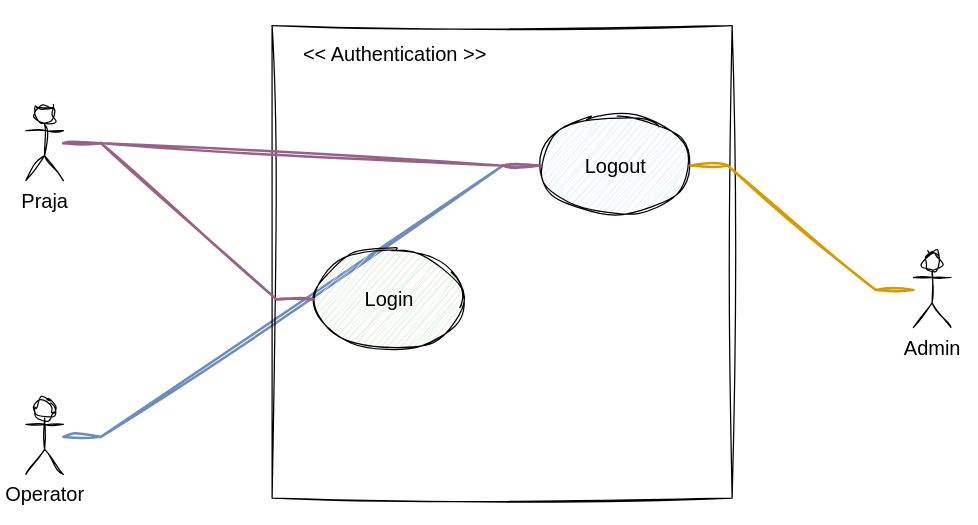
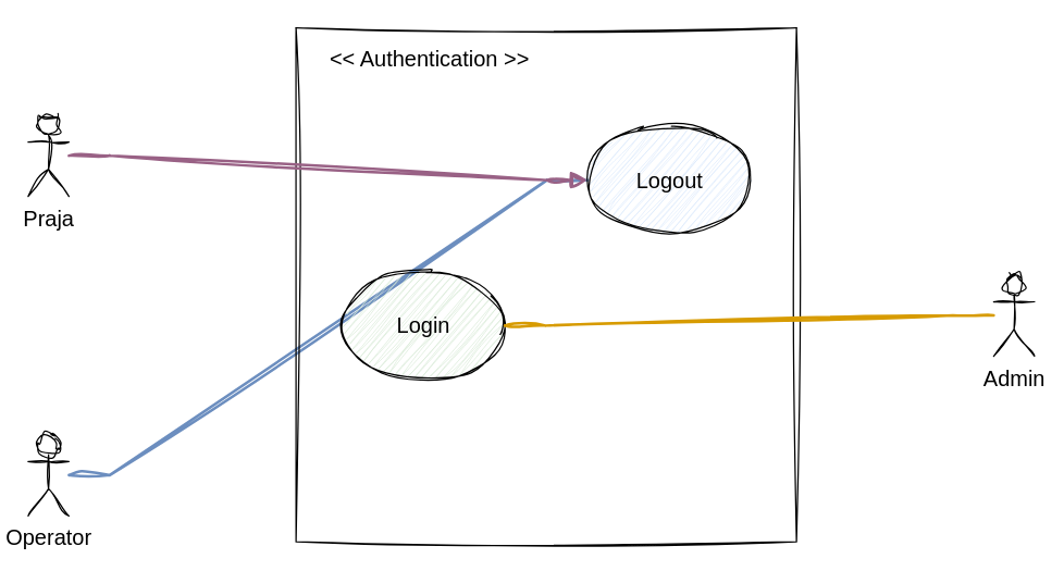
  <mxCell id="0" />
  <mxCell id="1" parent="0" />
  <mxCell id="2" style="edgeStyle=entityRelationEdgeStyle;rounded=0;orthogonalLoop=1;jettySize=auto;html=1;fontSize=12;startSize=8;endSize=8;endArrow=none;endFill=0;fillColor=#dae8fc;gradientColor=#7ea6e0;strokeColor=#6c8ebf;strokeWidth=2;sketch=1;curveFitting=1;jiggle=2;" parent="1" source="11" target="4" edge="1"><mxGeometry relative="1" as="geometry" /></mxCell>
  <mxCell id="3" value="" style="swimlane;startSize=0;fontSize=16;sketch=1;curveFitting=1;jiggle=2;" parent="1" vertex="1"><mxGeometry x="217" y="20" width="368" height="378" as="geometry" /></mxCell>
  <mxCell id="4" value="Logout" style="ellipse;whiteSpace=wrap;html=1;fontSize=16;sketch=1;curveFitting=1;jiggle=2;fillColor=#dae8fc;" parent="3" vertex="1"><mxGeometry x="214.5" y="72" width="120" height="80" as="geometry" /></mxCell>
  <mxCell id="5" value="&amp;lt;&amp;lt; Authentication &amp;gt;&amp;gt;" style="text;html=1;align=center;verticalAlign=middle;resizable=0;points=[];autosize=1;strokeColor=none;fillColor=none;fontSize=16;sketch=1;curveFitting=1;jiggle=2;" parent="3" vertex="1"><mxGeometry x="15" y="7" width="165" height="31" as="geometry" /></mxCell>
  <mxCell id="6" value="Login" style="ellipse;whiteSpace=wrap;html=1;fontSize=16;sketch=1;curveFitting=1;jiggle=2;fillColor=#d5e8d4;" parent="3" vertex="1"><mxGeometry x="33.5" y="179" width="120" height="80" as="geometry" /></mxCell>
  <mxCell id="7" style="edgeStyle=none;curved=1;rounded=0;orthogonalLoop=1;jettySize=auto;html=1;exitX=0.5;exitY=0;exitDx=0;exitDy=0;fontSize=12;startSize=8;endSize=8;sketch=1;curveFitting=1;jiggle=2;" parent="1" source="3" target="3" edge="1"><mxGeometry relative="1" as="geometry" /></mxCell>
- <mxCell id="8" style="rounded=0;orthogonalLoop=1;jettySize=auto;html=1;fontSize=12;startSize=8;endSize=8;endArrow=none;endFill=0;fillColor=#e6d0de;gradientColor=#d5739d;strokeColor=#996185;strokeWidth=2;sketch=1;curveFitting=1;jiggle=2;edgeStyle=entityRelationEdgeStyle;" parent="1" source="10" target="6" edge="1"><mxGeometry relative="1" as="geometry" /></mxCell>
- <mxCell id="9" style="edgeStyle=entityRelationEdgeStyle;rounded=0;orthogonalLoop=1;jettySize=auto;html=1;fontSize=12;startSize=8;endSize=8;endArrow=none;endFill=0;fillColor=#e6d0de;gradientColor=#d5739d;strokeColor=#996185;strokeWidth=2;sketch=1;curveFitting=1;jiggle=2;" parent="1" source="10" target="4" edge="1"><mxGeometry relative="1" as="geometry" /></mxCell>
+ <mxCell id="9" style="edgeStyle=entityRelationEdgeStyle;rounded=0;orthogonalLoop=1;jettySize=auto;html=1;fontSize=12;startSize=8;endSize=8;endArrow=block;endFill=0;fillColor=#e6d0de;gradientColor=#d5739d;strokeColor=#996185;strokeWidth=2;sketch=1;curveFitting=1;jiggle=2;" parent="1" source="10" target="4" edge="1"><mxGeometry relative="1" as="geometry" /></mxCell>
  <mxCell id="10" value="Praja" style="shape=umlActor;verticalLabelPosition=bottom;verticalAlign=top;html=1;outlineConnect=0;fontSize=16;sketch=1;curveFitting=1;jiggle=2;" parent="1" vertex="1"><mxGeometry x="20" y="84" width="30" height="60" as="geometry" /></mxCell>
  <mxCell id="11" value="Operator" style="shape=umlActor;verticalLabelPosition=bottom;verticalAlign=top;html=1;outlineConnect=0;fontSize=16;sketch=1;curveFitting=1;jiggle=2;" parent="1" vertex="1"><mxGeometry x="20" y="319" width="30" height="60" as="geometry" /></mxCell>
- <mxCell id="12" style="edgeStyle=entityRelationEdgeStyle;rounded=0;orthogonalLoop=1;jettySize=auto;html=1;fontSize=12;startSize=8;endSize=8;endArrow=none;endFill=0;fillColor=#ffcd28;gradientColor=#ffa500;strokeColor=#d79b00;strokeWidth=2;sketch=1;curveFitting=1;jiggle=2;" parent="1" source="14" target="4" edge="1"><mxGeometry relative="1" as="geometry" /></mxCell>
+ <mxCell id="13" style="edgeStyle=entityRelationEdgeStyle;rounded=0;orthogonalLoop=1;jettySize=auto;html=1;fontSize=12;startSize=8;endSize=8;endArrow=none;endFill=0;fillColor=#ffcd28;gradientColor=#ffa500;strokeColor=#d79b00;strokeWidth=2;sketch=1;curveFitting=1;jiggle=2;" parent="1" source="14" target="6" edge="1"><mxGeometry relative="1" as="geometry" /></mxCell>
  <mxCell id="14" value="Admin" style="shape=umlActor;verticalLabelPosition=bottom;verticalAlign=top;html=1;outlineConnect=0;fontSize=16;sketch=1;curveFitting=1;jiggle=2;" parent="1" vertex="1"><mxGeometry x="730" y="201.5" width="30" height="60" as="geometry" /></mxCell>
